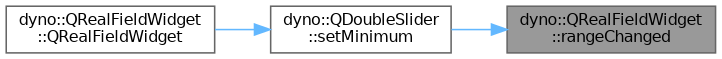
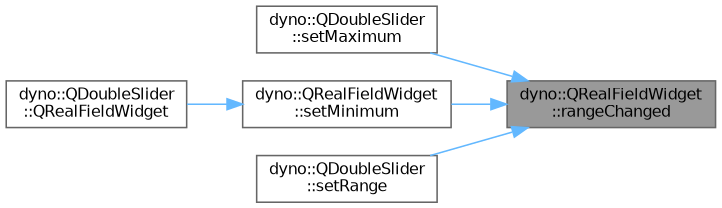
  digraph {
    rankdir=RL
    node [color=grey40 fillcolor=white fontname=Helvetica fontsize=10 shape=box style=filled]
    edge [color=steelblue1 dir=back fontname=Helvetica fontsize=10 labelfontname=Helvetica labelfontsize=10 style=solid]
    n1 [color=gray40 fillcolor=grey60 fontcolor=black height=0.2 label="dyno::QRealFieldWidget\l::rangeChanged" width=0.4]
-   n3 [height=0.2 label="dyno::QDoubleSlider\l::setMinimum" width=0.4]
-   n5 [height=0.2 label="dyno::QRealFieldWidget\l::QRealFieldWidget" width=0.4]
+   n2 [height=0.2 label="dyno::QDoubleSlider\l::setMaximum" width=0.4]
+   n3 [height=0.2 label="dyno::QRealFieldWidget\l::setMinimum" width=0.4]
+   n4 [height=0.2 label="dyno::QDoubleSlider\l::setRange" width=0.4]
+   n5 [height=0.2 label="dyno::QDoubleSlider\l::QRealFieldWidget" width=0.4]
+   n1 -> n2
    n1 -> n3
+   n1 -> n4
    n3 -> n5
  }
